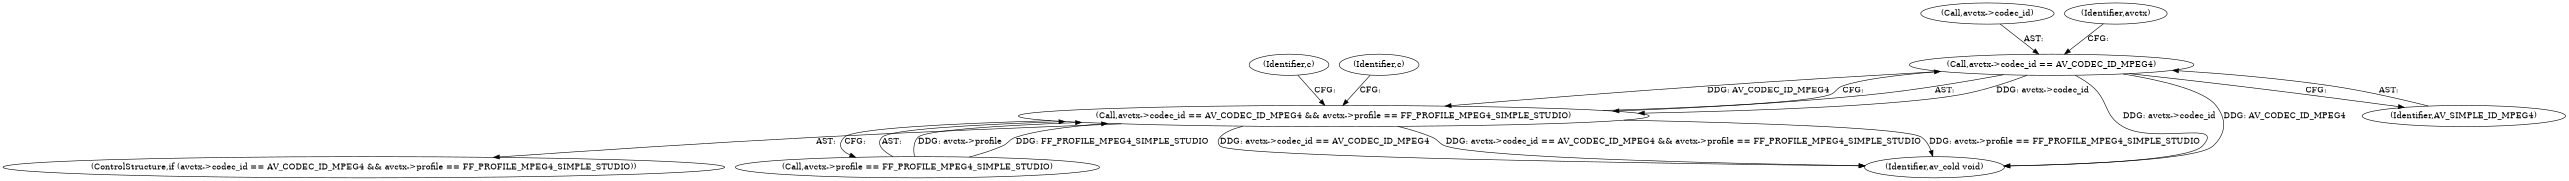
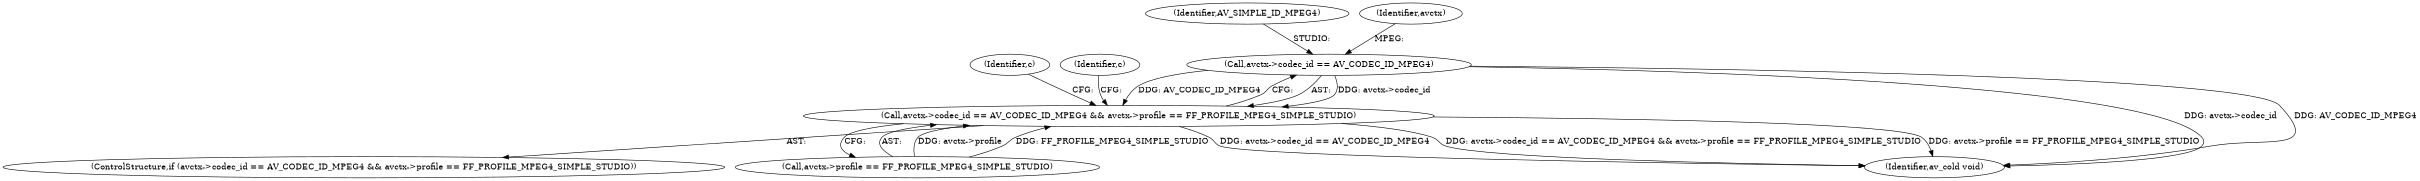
  digraph {
    n1 [label="(Call,avctx->codec_id == AV_CODEC_ID_MPEG4)"]
    n2 [label="(Call,avctx->codec_id == AV_CODEC_ID_MPEG4 && avctx->profile == FF_PROFILE_MPEG4_SIMPLE_STUDIO)"]
    n3 [label="(Identifier,av_cold void)"]
    n4 [label="(Identifier,AV_SIMPLE_ID_MPEG4)"]
    n5 [label="(ControlStructure,if (avctx->codec_id == AV_CODEC_ID_MPEG4 && avctx->profile == FF_PROFILE_MPEG4_SIMPLE_STUDIO))"]
    n6 [label="(Call,avctx->profile == FF_PROFILE_MPEG4_SIMPLE_STUDIO)"]
    n7 [label="(Identifier,c)"]
-   n8 [label="(Call,avctx->codec_id)"]
    n9 [label="(Identifier,avctx)"]
    n10 [label="(Identifier,c)"]
    n1 -> n2 [label="AST: "]
    n1 -> n2 [label="DDG: avctx->codec_id"]
    n1 -> n2 [label="DDG: AV_CODEC_ID_MPEG4"]
    n1 -> n3 [label="DDG: avctx->codec_id"]
    n1 -> n3 [label="DDG: AV_CODEC_ID_MPEG4"]
-   n1 -> n4 [label="CFG: "]
    n2 -> n1 [label="CFG: "]
    n2 -> n3 [label="DDG: avctx->codec_id == AV_CODEC_ID_MPEG4 && avctx->profile == FF_PROFILE_MPEG4_SIMPLE_STUDIO"]
    n2 -> n3 [label="DDG: avctx->profile == FF_PROFILE_MPEG4_SIMPLE_STUDIO"]
    n2 -> n3 [label="DDG: avctx->codec_id == AV_CODEC_ID_MPEG4"]
    n2 -> n5 [label="AST: "]
    n2 -> n6 [label="CFG: "]
-   n4 -> n1 [label="AST: "]
+   n4 -> n1 [label="STUDIO: "]
    n6 -> n2 [label="AST: "]
    n6 -> n2 [label="DDG: avctx->profile"]
    n6 -> n2 [label="DDG: FF_PROFILE_MPEG4_SIMPLE_STUDIO"]
    n7 -> n2 [label="CFG: "]
-   n8 -> n1 [label="AST: "]
-   n9 -> n1 [label="CFG: "]
+   n9 -> n1 [label="MPEG: "]
    n10 -> n2 [label="CFG: "]
  }
